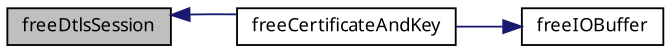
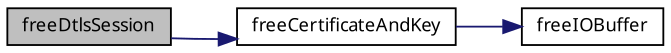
  digraph {
    fontname="Noto Sans"
    rankdir=LR
    node [color=black fillcolor=white fontname="Noto Sans" fontsize=10 shape=record style=filled]
    edge [color=midnightblue fontname="Noto Sans" fontsize=10 labelfontname=Helvetica labelfontsize=10 style=solid]
    n1 [fillcolor=grey75 fontcolor=black height=0.2 label=freeDtlsSession width=0.4]
    n2 [height=0.2 label=freeCertificateAndKey width=0.4]
    n3 [height=0.2 label=freeIOBuffer width=0.4]
-   n2 -> n1
+   n1 -> n2
    n2 -> n3
  }
